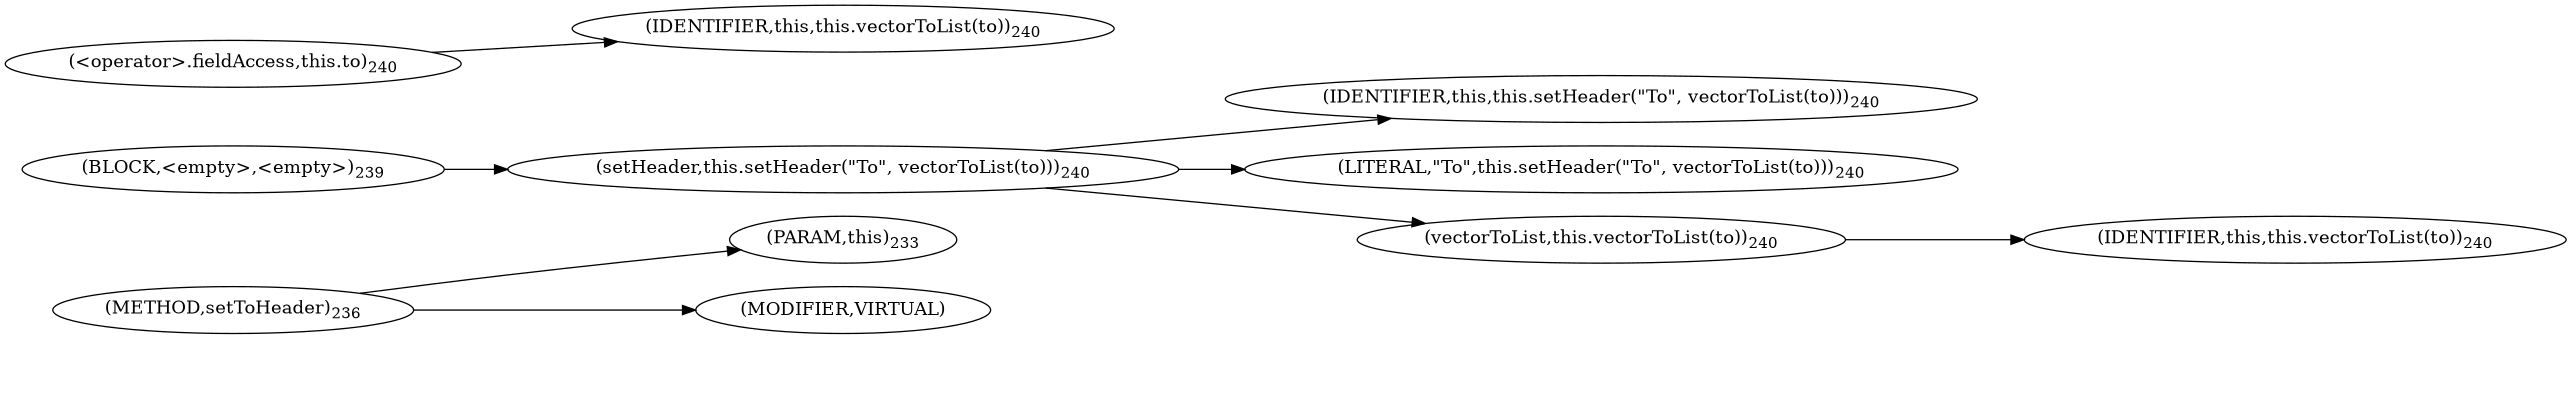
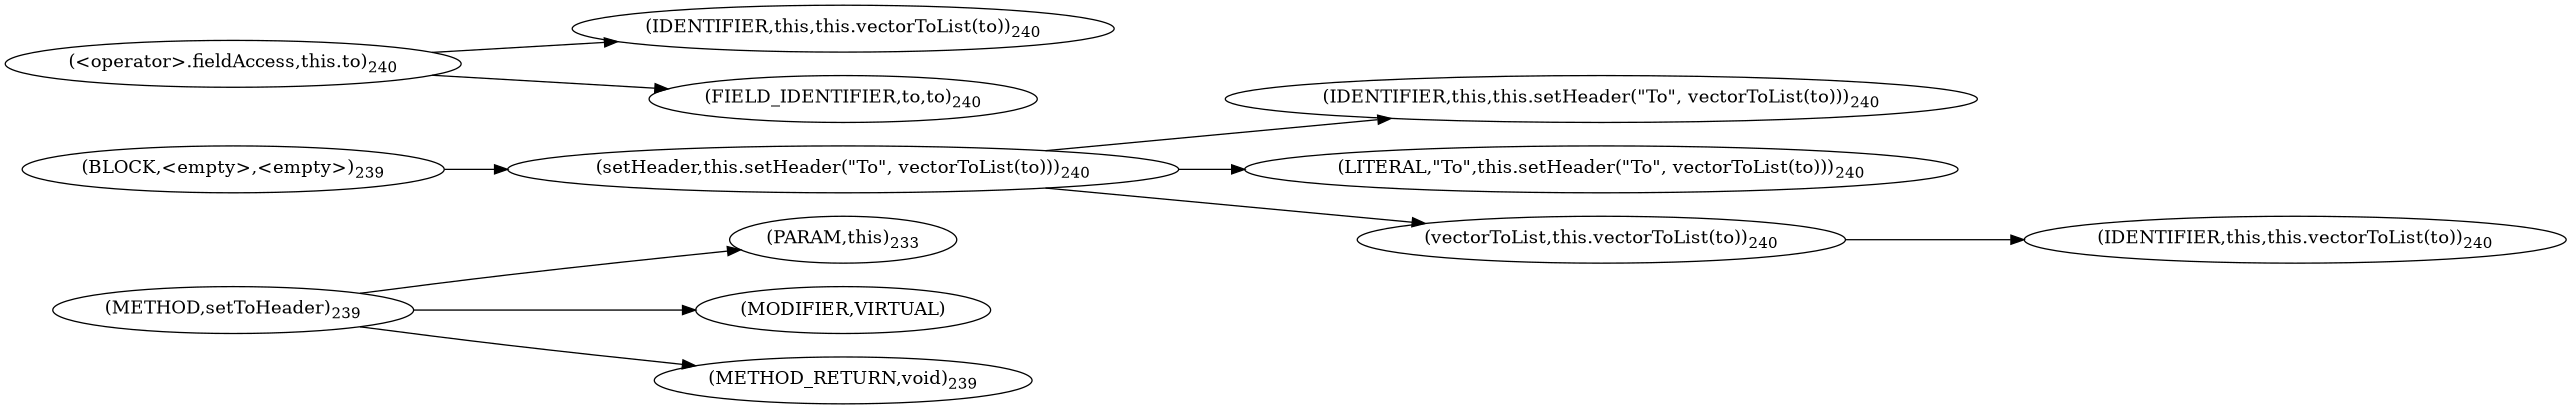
  digraph {
    rankdir=LR
-   n1 [label=<(METHOD,setToHeader)<SUB>236</SUB>>]
+   n1 [label=<(METHOD,setToHeader)<SUB>239</SUB>>]
    n2 [label=<(PARAM,this)<SUB>233</SUB>>]
    n3 [label=<(MODIFIER,VIRTUAL)>]
+   n4 [label=<(METHOD_RETURN,void)<SUB>239</SUB>>]
    n5 [label=<(BLOCK,&lt;empty&gt;,&lt;empty&gt;)<SUB>239</SUB>>]
    n6 [label=<(setHeader,this.setHeader(&quot;To&quot;, vectorToList(to)))<SUB>240</SUB>>]
    n7 [label=<(IDENTIFIER,this,this.setHeader(&quot;To&quot;, vectorToList(to)))<SUB>240</SUB>>]
    n8 [label=<(LITERAL,&quot;To&quot;,this.setHeader(&quot;To&quot;, vectorToList(to)))<SUB>240</SUB>>]
    n9 [label=<(vectorToList,this.vectorToList(to))<SUB>240</SUB>>]
    n10 [label=<(IDENTIFIER,this,this.vectorToList(to))<SUB>240</SUB>>]
    n11 [label=<(&lt;operator&gt;.fieldAccess,this.to)<SUB>240</SUB>>]
    n12 [label=<(IDENTIFIER,this,this.vectorToList(to))<SUB>240</SUB>>]
+   n13 [label=<(FIELD_IDENTIFIER,to,to)<SUB>240</SUB>>]
    n1 -> n2
    n1 -> n3
+   n1 -> n4
    n5 -> n6
    n6 -> n7
    n6 -> n8
    n6 -> n9
    n9 -> n10
    n11 -> n12
+   n11 -> n13
  }
